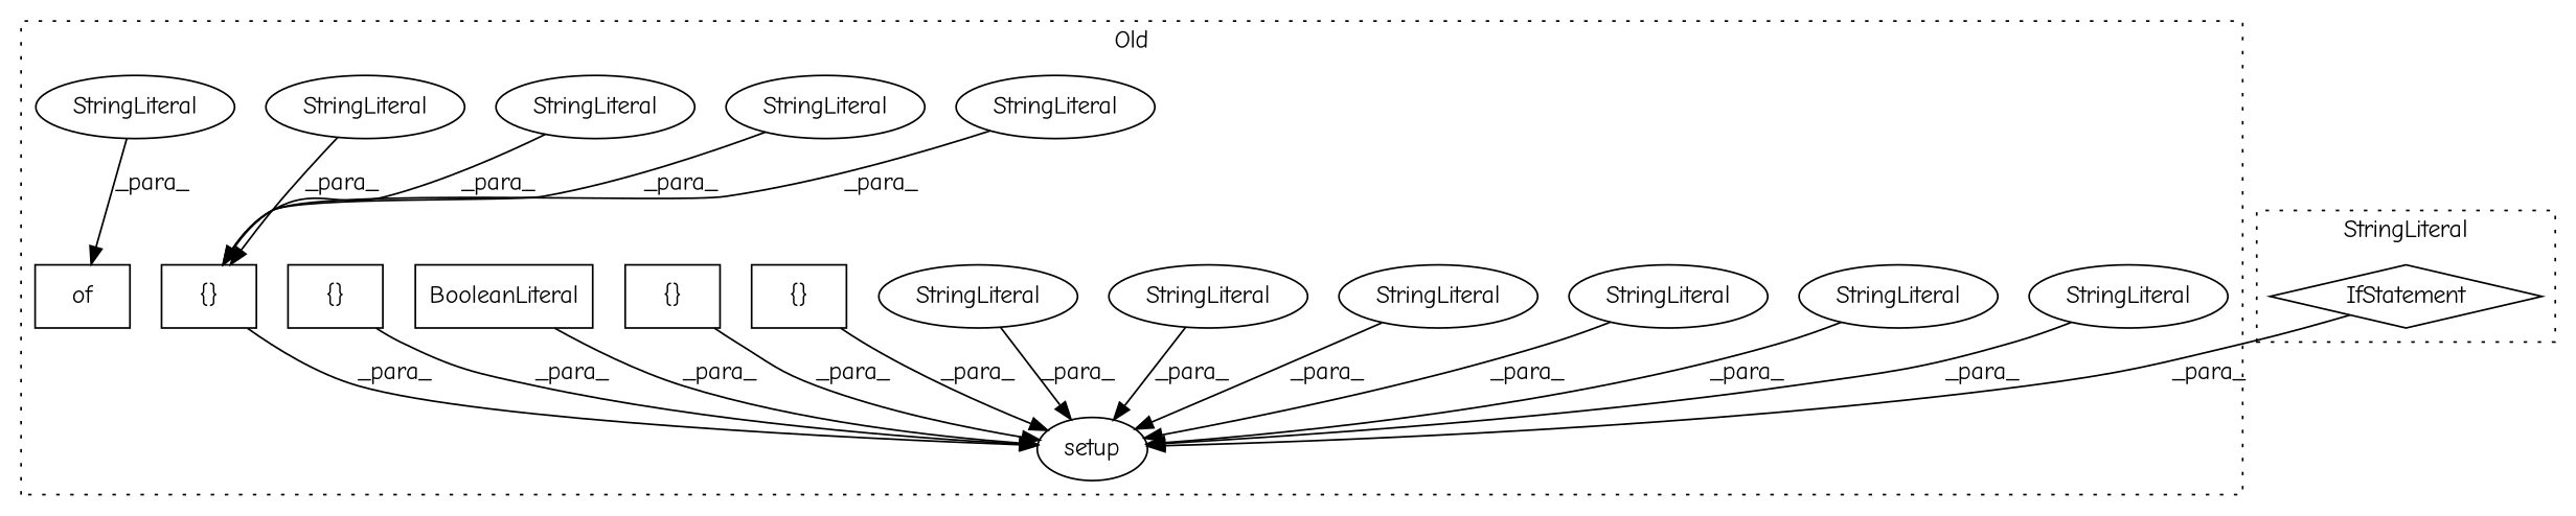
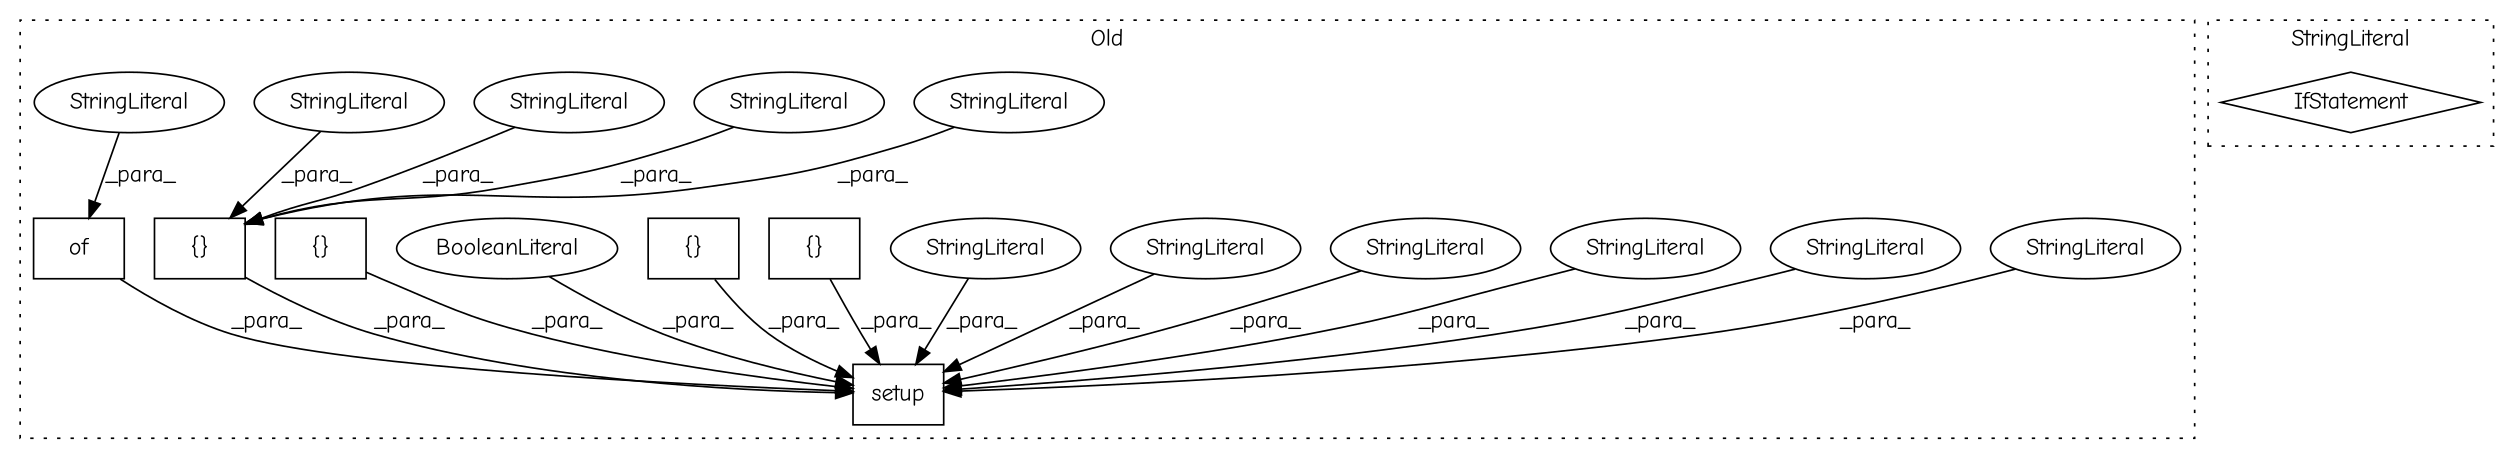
  digraph {
    fontname="Comic Neue"
    node [a=45 fontname="Comic Neue" l="1,1" shape=ellipse]
    edge [fontname="Comic Neue"]
-   n1 [a=32 l="6,1" label=setup s="894,2294"]
+   n1 [a=32 l="6,1" label=setup s="894,2294" shape=box]
    n2 [a=4 label="{}" s="1105,1335" shape=box]
    n3 [l=35 label=StringLiteral s=1272]
    n4 [l=7 label=StringLiteral s=900]
    n5 [l=7 label=StringLiteral s=1829]
    n6 [l=7 label=StringLiteral s=908]
    n7 [l=56 label=StringLiteral s=916]
    n8 [l=24 label=StringLiteral s=1001]
    n9 [l=7 label=StringLiteral s=2269]
    n10 [a=4 label="{}" s="1849,2267" shape=box]
    n11 [l=20 label=StringLiteral s=1145]
    n12 [l=39 label=StringLiteral s=1232]
    n13 [a=4 label="{}" s="460,655" shape=box]
-   n14 [a=9 l=5 label=BooleanLiteral s=1823 shape=box]
+   n14 [a=9 l=5 label=BooleanLiteral s=1823]
    n15 [a=4 label="{}" s="692,887" shape=box]
    n16 [l=24 label=StringLiteral s=1207]
    n17 [a=32 l="3,1" label=of s="1341,1803" shape=box]
    n18 [l=21 label=StringLiteral s=1502]
    n19 [a=25 l=29 label=IfStatement s=326 shape=diamond]
    subgraph cluster_1 {
      label=Old
      style=dotted
      n1
      n2
      n3
      n4
      n5
      n6
      n7
      n8
      n9
      n10
      n11
      n12
      n13
      n14
      n15
      n16
      n17
      n18
    }
    subgraph cluster_2 {
      label=StringLiteral
      style=dotted
      n19
    }
    n2 -> n1 [label=_para_]
    n3 -> n2 [label=_para_]
    n4 -> n1 [label=_para_]
    n5 -> n1 [label=_para_]
    n6 -> n1 [label=_para_]
    n7 -> n1 [label=_para_]
    n8 -> n1 [label=_para_]
    n9 -> n1 [label=_para_]
    n10 -> n1 [label=_para_]
    n11 -> n2 [label=_para_]
    n12 -> n2 [label=_para_]
    n13 -> n1 [label=_para_]
    n14 -> n1 [label=_para_]
    n15 -> n1 [label=_para_]
    n16 -> n2 [label=_para_]
-   n19 -> n1 [label=_para_]
+   n17 -> n1 [label=_para_]
    n18 -> n17 [label=_para_]
  }
